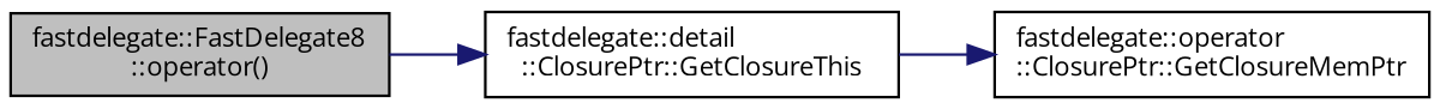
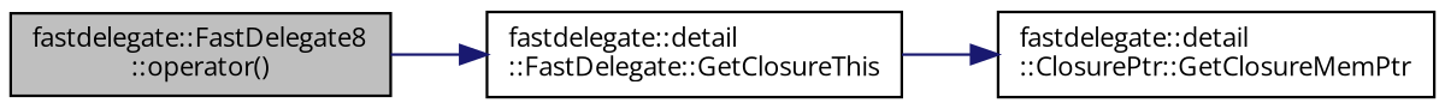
  digraph {
    fontname="Open Sans"
    rankdir=LR
    node [color=black fillcolor=white fontname="Open Sans" fontsize=10 shape=record style=filled]
    edge [color=midnightblue fontname="Open Sans" fontsize=10 labelfontname=Helvetica labelfontsize=10 style=solid]
    n1 [fillcolor=grey75 fontcolor=black height=0.2 label="fastdelegate::FastDelegate8\l::operator()" width=0.4]
-   n2 [height=0.2 label="fastdelegate::detail\l::ClosurePtr::GetClosureThis" width=0.4]
-   n3 [height=0.2 label="fastdelegate::operator\l::ClosurePtr::GetClosureMemPtr" width=0.4]
+   n2 [height=0.2 label="fastdelegate::detail\l::FastDelegate::GetClosureThis" width=0.4]
+   n3 [height=0.2 label="fastdelegate::detail\l::ClosurePtr::GetClosureMemPtr" width=0.4]
    n1 -> n2
    n2 -> n3
  }
